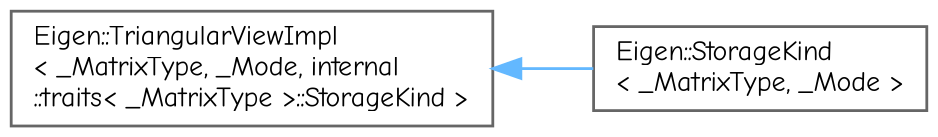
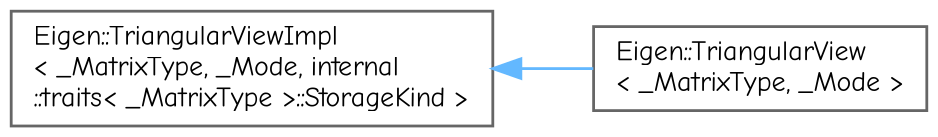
  digraph {
    rankdir=LR
    fontname="Comic Neue"
    node [color=grey40 fillcolor=white fontname="Comic Neue" fontsize=10 shape=box style=filled]
    n1 [height=0.2 label="Eigen::TriangularViewImpl\l\< _MatrixType, _Mode, internal\l::traits\< _MatrixType \>::StorageKind \>" width=0.4]
-   n2 [height=0.2 label="Eigen::StorageKind\l\< _MatrixType, _Mode \>" width=0.4]
+   n2 [height=0.2 label="Eigen::TriangularView\l\< _MatrixType, _Mode \>" width=0.4]
    n1 -> n2 [color=steelblue1 dir=back fontname="Comic Neue" fontsize=10 labelfontname=Helvetica labelfontsize=10 style=solid]
  }
